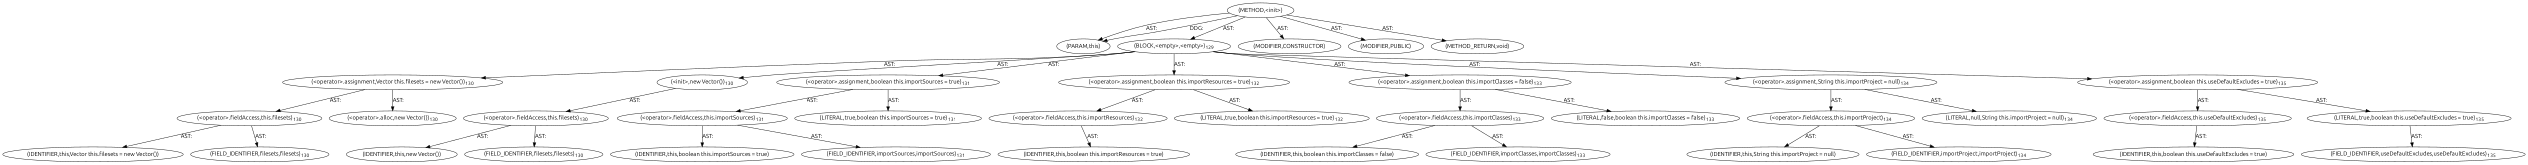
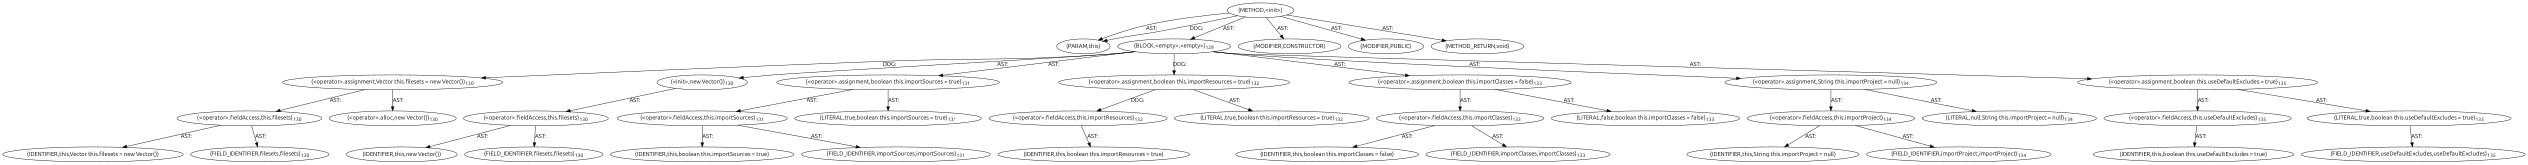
  digraph {
    fontname=Ubuntu
    node [fontname=Ubuntu]
    edge [fontname=Ubuntu]
    n1 [label=<(METHOD,&lt;init&gt;)>]
    n2 [label=<(PARAM,this)>]
    n3 [label=<(BLOCK,&lt;empty&gt;,&lt;empty&gt;)<SUB>129</SUB>>]
    n4 [label=<(MODIFIER,CONSTRUCTOR)>]
    n5 [label=<(MODIFIER,PUBLIC)>]
    n6 [label=<(METHOD_RETURN,void)>]
    n7 [label=<(&lt;operator&gt;.assignment,Vector this.filesets = new Vector())<SUB>130</SUB>>]
    n8 [label=<(&lt;init&gt;,new Vector())<SUB>130</SUB>>]
    n9 [label=<(&lt;operator&gt;.assignment,boolean this.importSources = true)<SUB>131</SUB>>]
    n10 [label=<(&lt;operator&gt;.assignment,boolean this.importResources = true)<SUB>132</SUB>>]
    n11 [label=<(&lt;operator&gt;.assignment,boolean this.importClasses = false)<SUB>133</SUB>>]
    n12 [label=<(&lt;operator&gt;.assignment,String this.importProject = null)<SUB>134</SUB>>]
    n13 [label=<(&lt;operator&gt;.assignment,boolean this.useDefaultExcludes = true)<SUB>135</SUB>>]
    n14 [label=<(&lt;operator&gt;.fieldAccess,this.filesets)<SUB>130</SUB>>]
    n15 [label=<(&lt;operator&gt;.alloc,new Vector())<SUB>130</SUB>>]
    n16 [label=<(&lt;operator&gt;.fieldAccess,this.filesets)<SUB>130</SUB>>]
    n17 [label=<(&lt;operator&gt;.fieldAccess,this.importSources)<SUB>131</SUB>>]
    n18 [label=<(LITERAL,true,boolean this.importSources = true)<SUB>131</SUB>>]
    n19 [label=<(&lt;operator&gt;.fieldAccess,this.importResources)<SUB>132</SUB>>]
    n20 [label=<(LITERAL,true,boolean this.importResources = true)<SUB>132</SUB>>]
    n21 [label=<(&lt;operator&gt;.fieldAccess,this.importClasses)<SUB>133</SUB>>]
    n22 [label=<(LITERAL,false,boolean this.importClasses = false)<SUB>133</SUB>>]
    n23 [label=<(&lt;operator&gt;.fieldAccess,this.importProject)<SUB>134</SUB>>]
    n24 [label=<(LITERAL,null,String this.importProject = null)<SUB>134</SUB>>]
    n25 [label=<(&lt;operator&gt;.fieldAccess,this.useDefaultExcludes)<SUB>135</SUB>>]
    n26 [label=<(LITERAL,true,boolean this.useDefaultExcludes = true)<SUB>135</SUB>>]
    n27 [label=<(IDENTIFIER,this,Vector this.filesets = new Vector())>]
    n28 [label=<(FIELD_IDENTIFIER,filesets,filesets)<SUB>130</SUB>>]
    n29 [label=<(IDENTIFIER,this,new Vector())>]
    n30 [label=<(FIELD_IDENTIFIER,filesets,filesets)<SUB>130</SUB>>]
    n31 [label=<(IDENTIFIER,this,boolean this.importSources = true)>]
    n32 [label=<(FIELD_IDENTIFIER,importSources,importSources)<SUB>131</SUB>>]
    n33 [label=<(IDENTIFIER,this,boolean this.importResources = true)>]
    n34 [label=<(IDENTIFIER,this,boolean this.importClasses = false)>]
    n35 [label=<(FIELD_IDENTIFIER,importClasses,importClasses)<SUB>133</SUB>>]
    n36 [label=<(IDENTIFIER,this,String this.importProject = null)>]
    n37 [label=<(FIELD_IDENTIFIER,importProject,importProject)<SUB>134</SUB>>]
    n38 [label=<(IDENTIFIER,this,boolean this.useDefaultExcludes = true)>]
    n39 [label=<(FIELD_IDENTIFIER,useDefaultExcludes,useDefaultExcludes)<SUB>135</SUB>>]
    n1 -> n2 [label="AST: "]
    n1 -> n2 [label="DDG: "]
    n1 -> n3 [label="AST: "]
    n1 -> n4 [label="AST: "]
    n1 -> n5 [label="AST: "]
    n1 -> n6 [label="AST: "]
-   n3 -> n7 [label="AST: "]
+   n3 -> n7 [label="DDG: "]
    n3 -> n8 [label="AST: "]
    n3 -> n9 [label="AST: "]
-   n3 -> n10 [label="AST: "]
+   n3 -> n10 [label="DDG: "]
    n3 -> n11 [label="AST: "]
    n3 -> n12 [label="AST: "]
    n3 -> n13 [label="AST: "]
    n7 -> n14 [label="AST: "]
    n7 -> n15 [label="AST: "]
    n8 -> n16 [label="AST: "]
    n9 -> n17 [label="AST: "]
    n9 -> n18 [label="AST: "]
-   n10 -> n19 [label="AST: "]
+   n10 -> n19 [label="DDG: "]
    n10 -> n20 [label="AST: "]
    n11 -> n21 [label="AST: "]
    n11 -> n22 [label="AST: "]
    n12 -> n23 [label="AST: "]
    n12 -> n24 [label="AST: "]
    n13 -> n25 [label="AST: "]
    n13 -> n26 [label="AST: "]
    n14 -> n27 [label="AST: "]
    n14 -> n28 [label="AST: "]
    n16 -> n29 [label="AST: "]
    n16 -> n30 [label="AST: "]
    n17 -> n31 [label="AST: "]
    n17 -> n32 [label="AST: "]
    n19 -> n33 [label="AST: "]
    n21 -> n34 [label="AST: "]
    n21 -> n35 [label="AST: "]
    n23 -> n36 [label="AST: "]
    n23 -> n37 [label="AST: "]
    n25 -> n38 [label="AST: "]
    n26 -> n39 [label="AST: "]
  }
